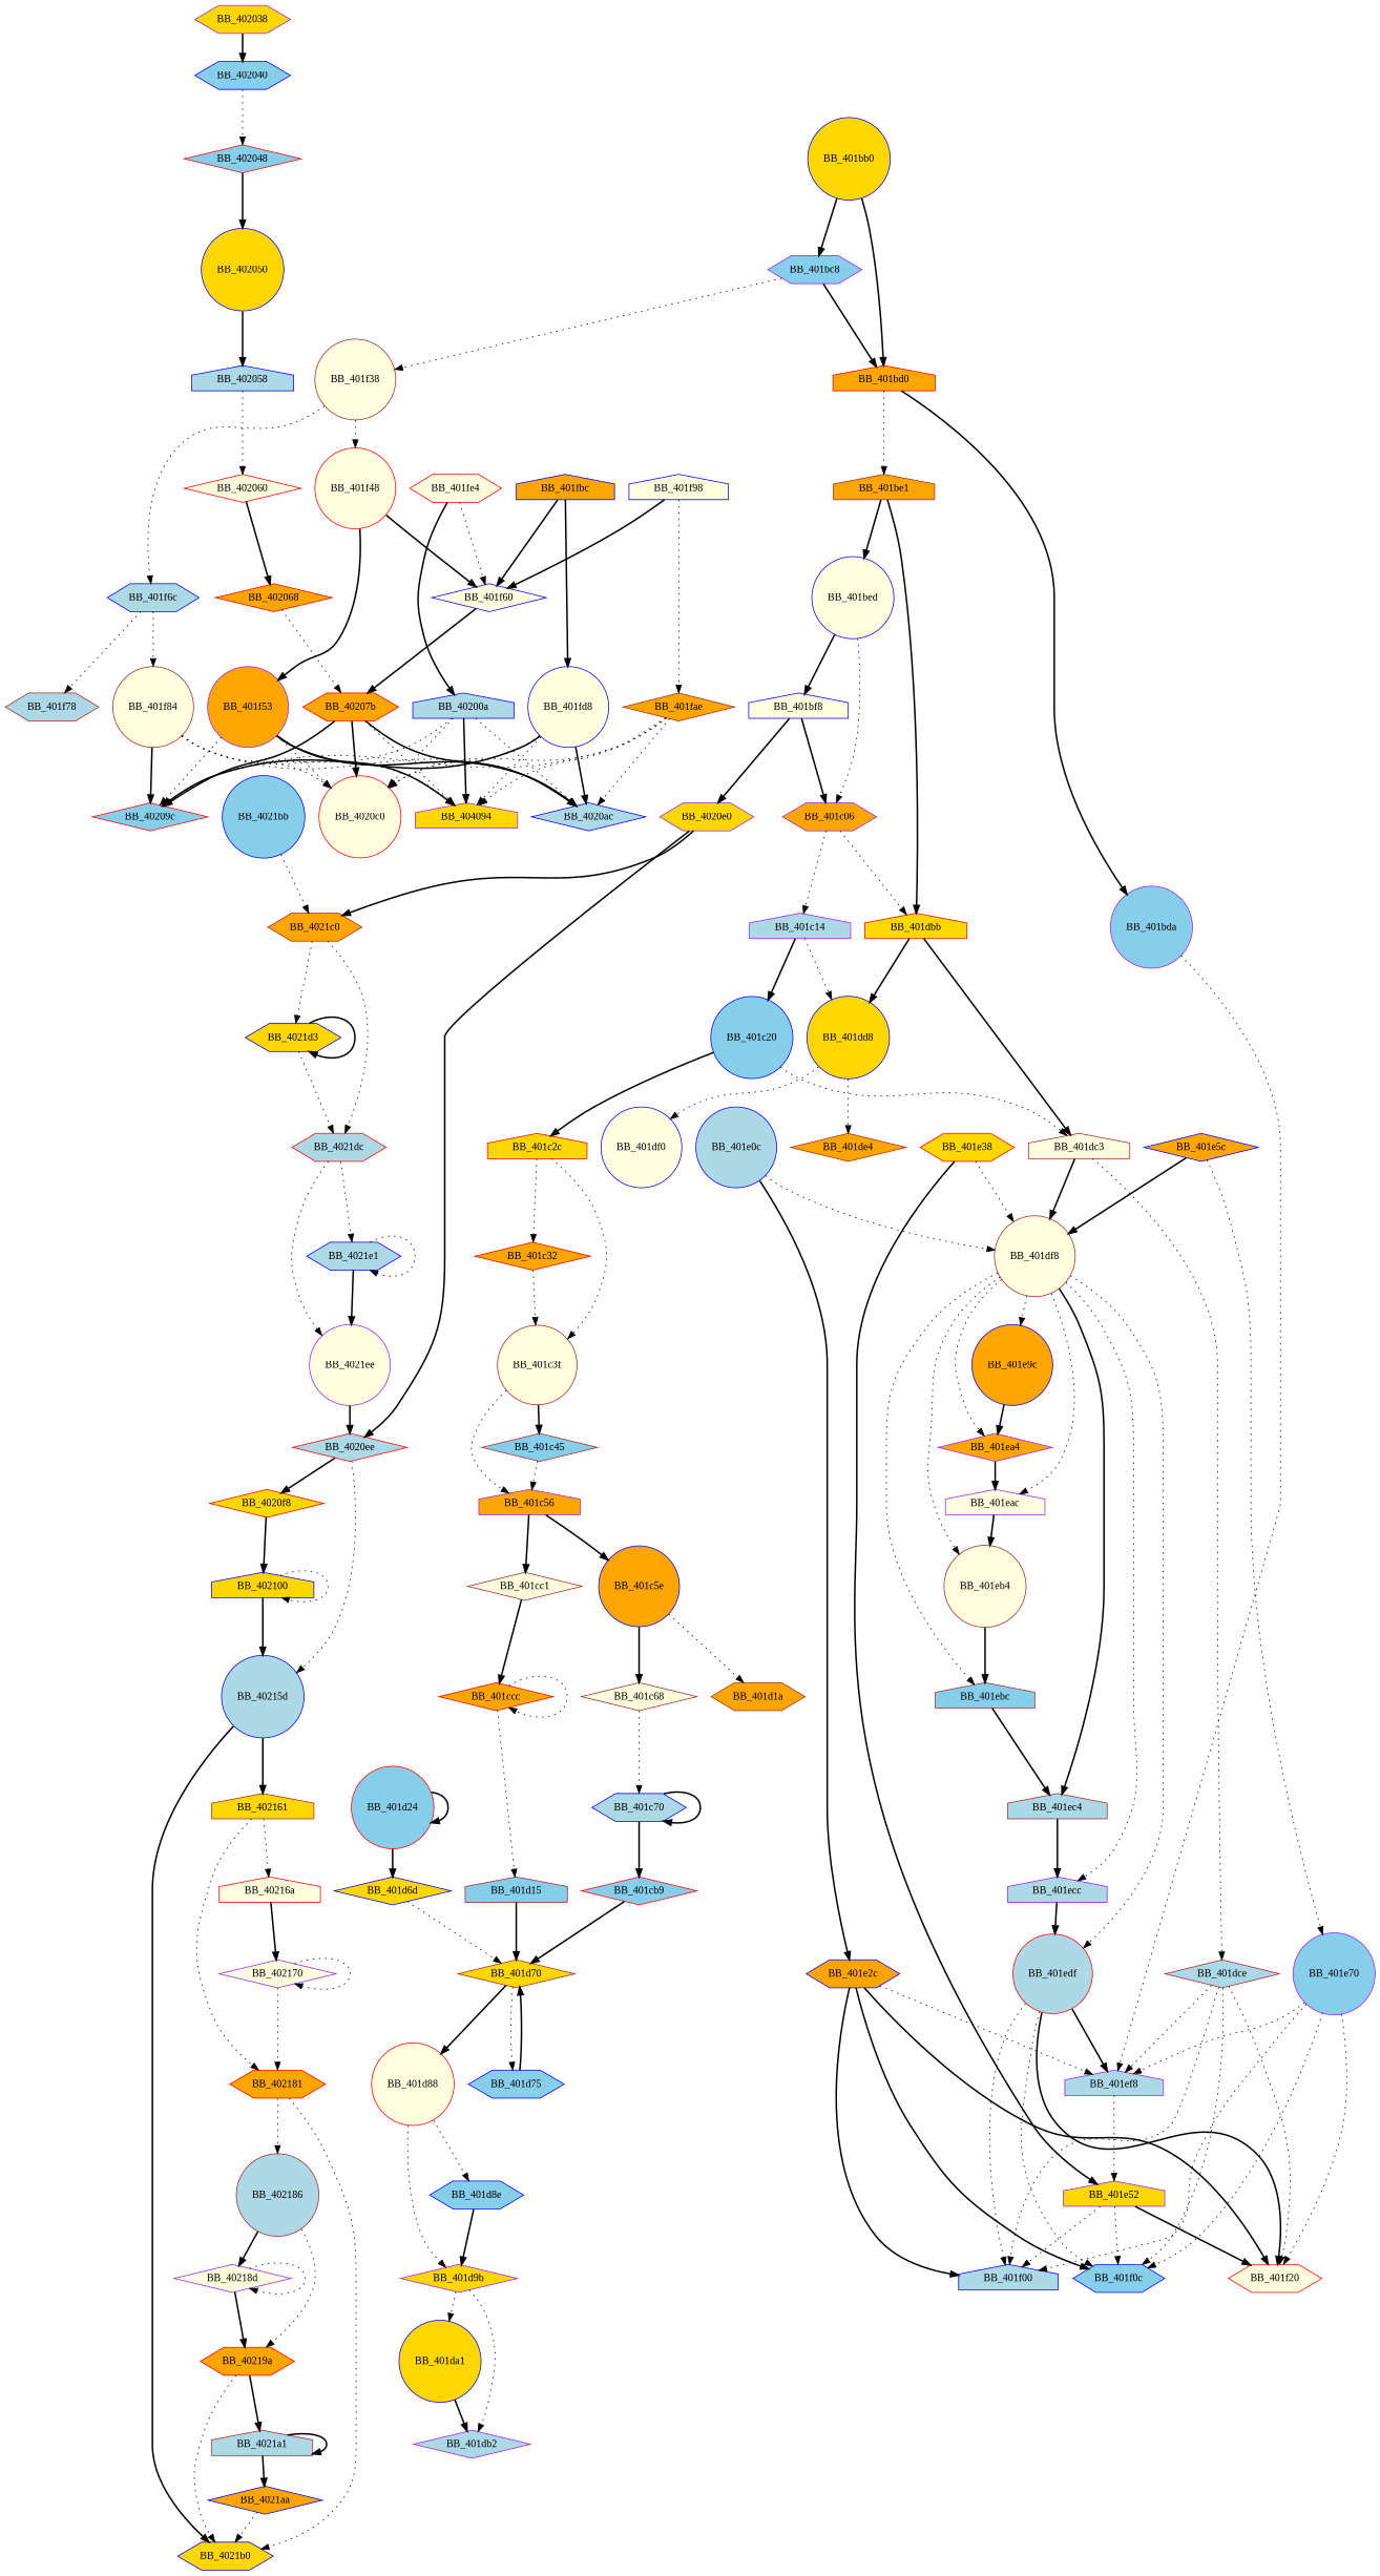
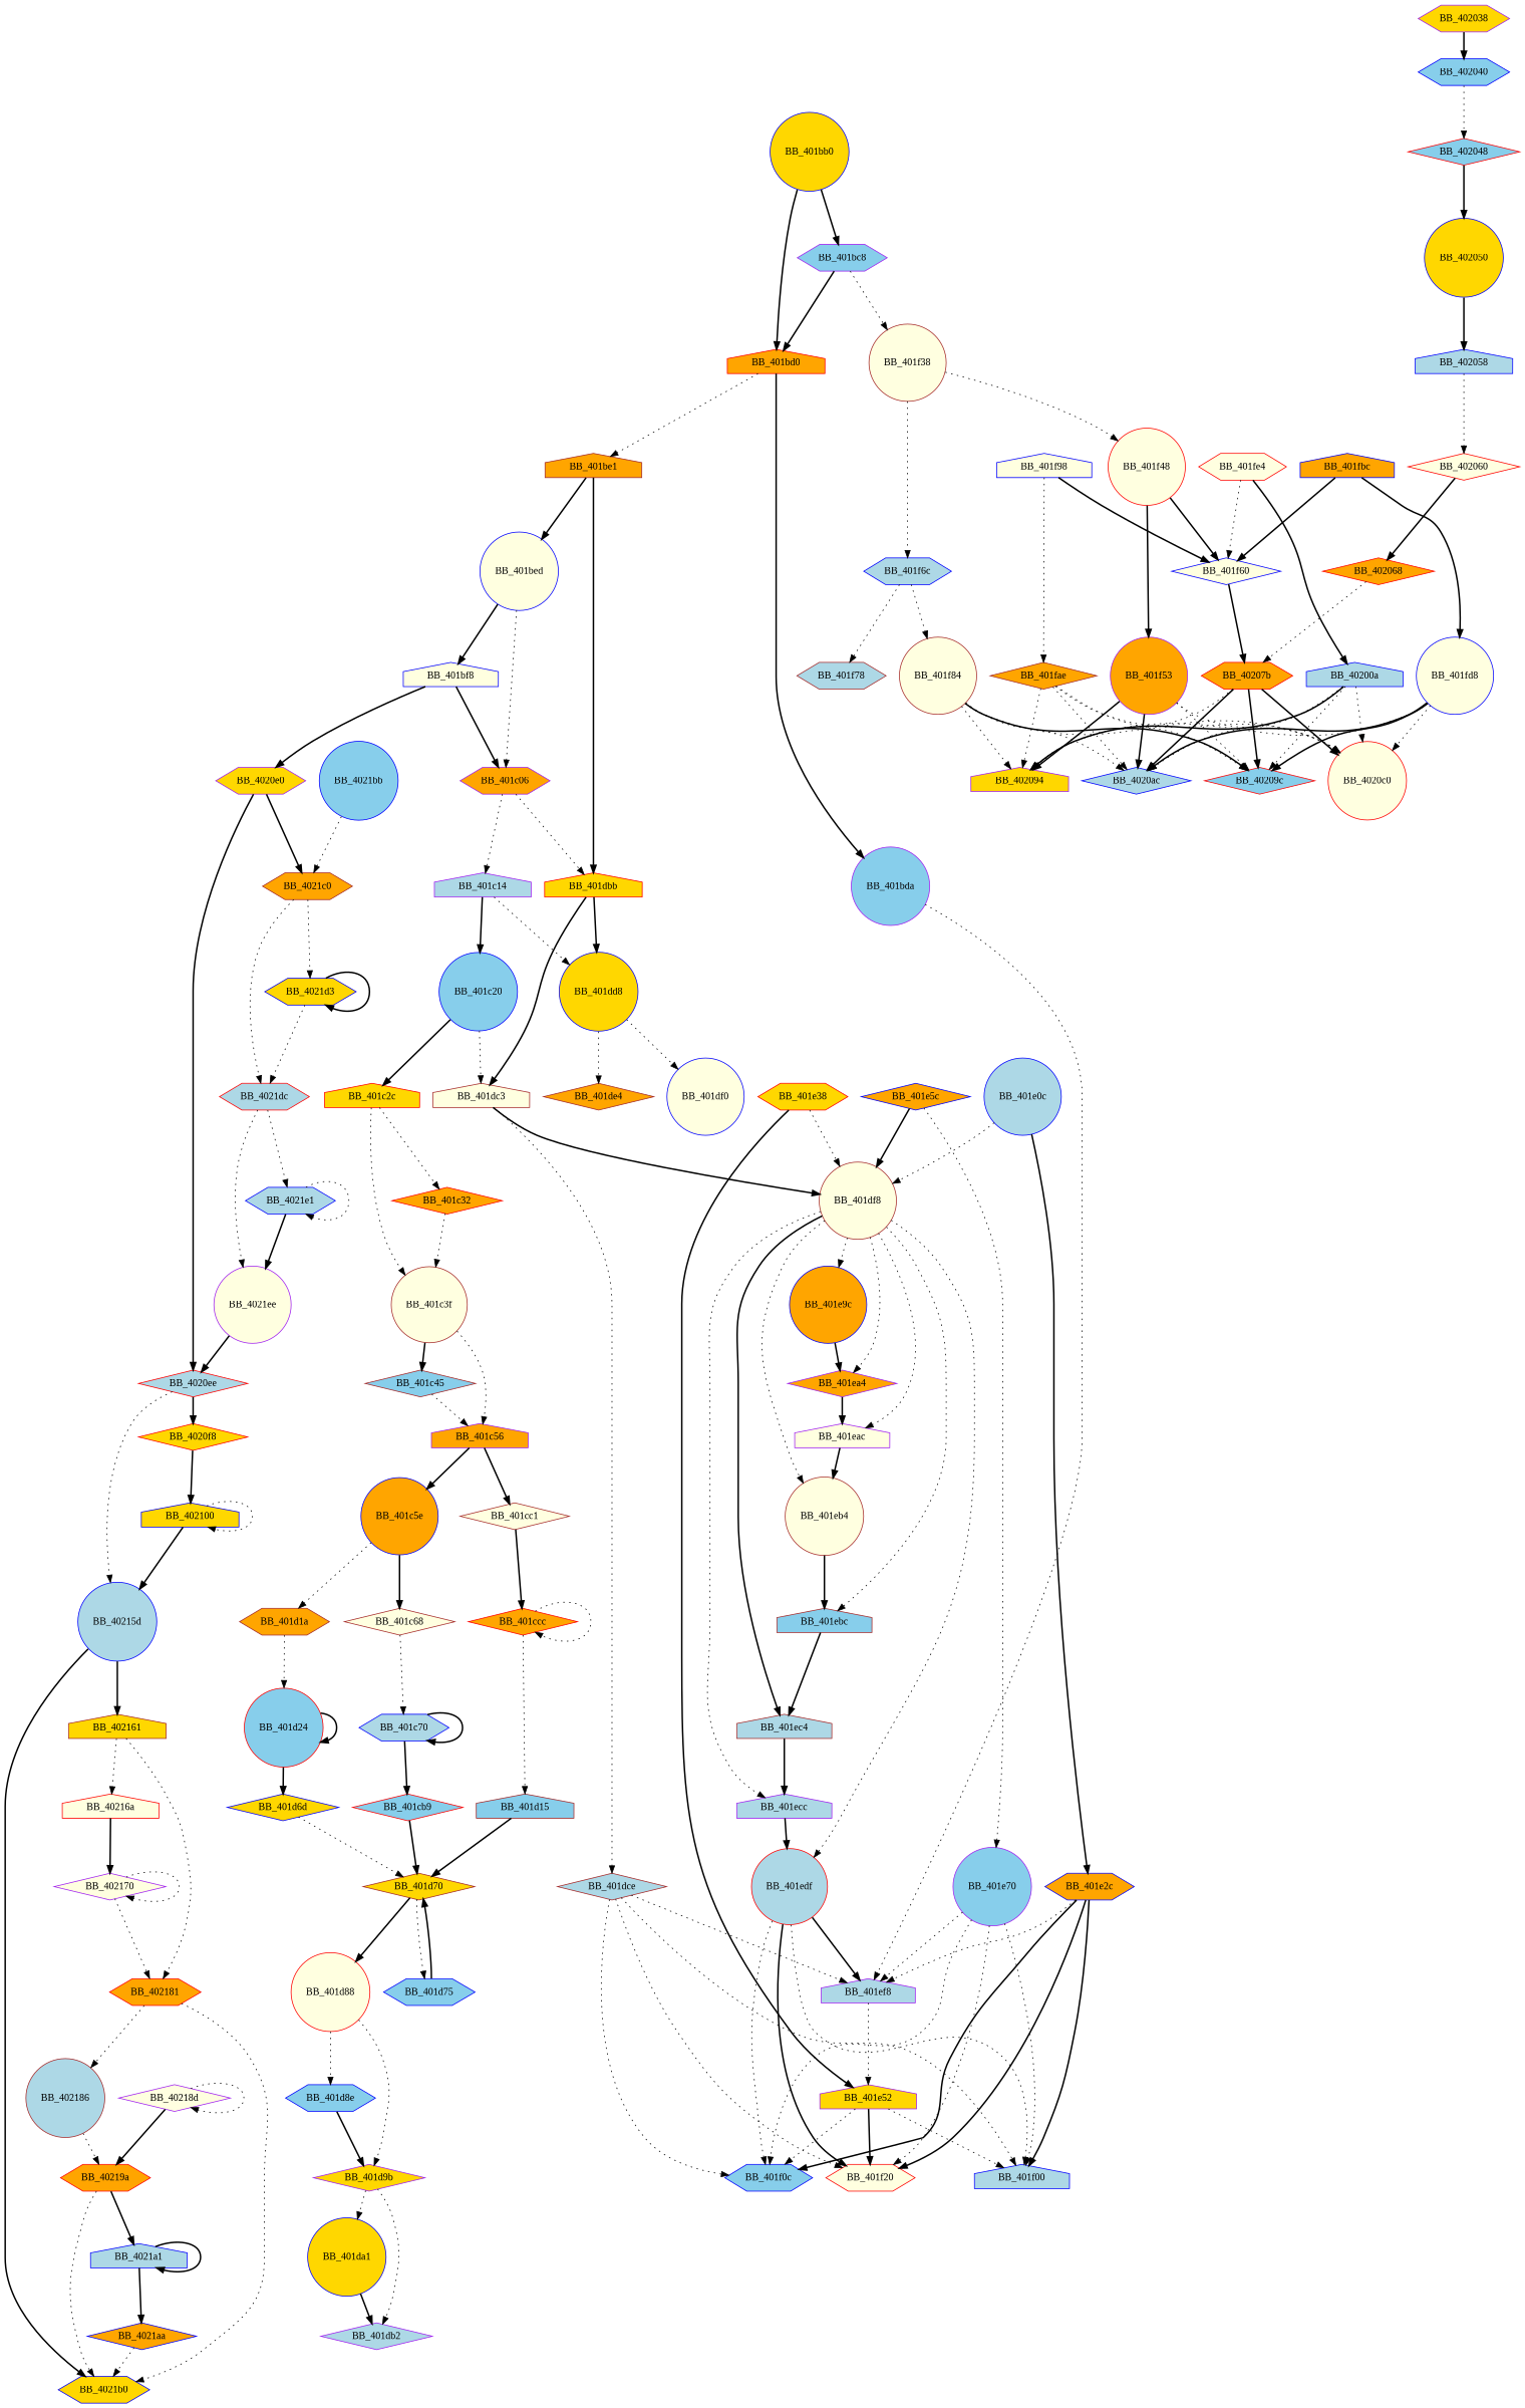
  digraph {
    fontname="Liberation Serif"
    node [color=blue fillcolor=lightyellow fontname="Liberation Serif" shape=circle style=filled]
    edge [fontname="Liberation Serif" style=dotted]
    BB_401bb0 [fillcolor=gold]
    BB_401bc8 [color=purple fillcolor=skyblue shape=hexagon]
    BB_401bd0 [color=red fillcolor=orange shape=house]
    BB_401f38 [color=brown]
    BB_401bda [color=purple fillcolor=skyblue]
    BB_401be1 [color=brown fillcolor=orange shape=house]
    BB_401f48 [color=red]
    BB_401f6c [fillcolor=lightblue shape=hexagon]
    BB_401ef8 [color=purple fillcolor=lightblue shape=house]
    BB_401bed
    BB_401dbb [color=red fillcolor=gold shape=house]
    BB_401f53 [color=purple fillcolor=orange]
    BB_401f60 [shape=diamond]
    BB_401f78 [color=brown fillcolor=lightblue shape=hexagon]
    BB_401f84 [color=brown]
    BB_401e52 [color=purple fillcolor=gold shape=house]
    BB_401bf8 [shape=house]
    BB_401c06 [color=purple fillcolor=orange shape=hexagon]
    BB_401dd8 [fillcolor=gold]
    BB_401dc3 [color=brown shape=house]
    BB_4020e0 [color=purple fillcolor=gold shape=hexagon]
    BB_401c14 [color=purple fillcolor=lightblue shape=house]
    BB_401de4 [color=brown fillcolor=orange shape=diamond]
    BB_401df0
    BB_401dce [color=brown fillcolor=lightblue shape=diamond]
    BB_401df8 [color=brown]
    BB_4020ee [color=red fillcolor=lightblue shape=diamond]
    BB_4021c0 [color=brown fillcolor=orange shape=hexagon]
    BB_401c20 [fillcolor=skyblue]
    BB_4020f8 [color=red fillcolor=gold shape=diamond]
    BB_40215d [fillcolor=lightblue]
    BB_4021d3 [fillcolor=gold shape=hexagon]
    BB_4021dc [color=red fillcolor=lightblue shape=hexagon]
    BB_401c2c [color=red fillcolor=gold shape=house]
    BB_401c32 [color=red fillcolor=orange shape=diamond]
    BB_401c3f [color=brown]
    BB_401c45 [color=brown fillcolor=skyblue shape=diamond]
    BB_401c56 [color=purple fillcolor=orange shape=house]
    BB_401f00 [fillcolor=lightblue shape=house]
    BB_401f0c [fillcolor=skyblue shape=hexagon]
    BB_401f20 [color=red shape=hexagon]
    BB_401e9c [fillcolor=orange]
    BB_401ea4 [color=purple fillcolor=orange shape=diamond]
    BB_401eac [color=purple shape=house]
    BB_401eb4 [color=brown]
    BB_401ebc [color=brown fillcolor=skyblue shape=house]
    BB_401ec4 [color=brown fillcolor=lightblue shape=house]
    BB_401ecc [color=purple fillcolor=lightblue shape=house]
    BB_401edf [color=red fillcolor=lightblue]
    BB_401c5e [fillcolor=orange]
    BB_401cc1 [color=brown shape=diamond]
    BB_401c68 [color=brown shape=diamond]
    BB_401d1a [color=brown fillcolor=orange shape=hexagon]
    BB_401ccc [color=red fillcolor=orange shape=diamond]
    BB_401c70 [fillcolor=lightblue shape=hexagon]
    BB_401d24 [color=red fillcolor=skyblue]
    BB_401d15 [color=brown fillcolor=skyblue shape=house]
    BB_401cb9 [color=red fillcolor=skyblue shape=diamond]
    BB_401d6d [fillcolor=gold shape=diamond]
    BB_401d70 [color=brown fillcolor=gold shape=diamond]
    BB_401d75 [fillcolor=skyblue shape=hexagon]
    BB_401d88 [color=red]
    BB_401d8e [fillcolor=skyblue shape=hexagon]
    BB_401d9b [color=purple fillcolor=gold shape=diamond]
    BB_401da1 [fillcolor=gold]
    BB_401db2 [color=purple fillcolor=lightblue shape=diamond]
    BB_401e0c [fillcolor=lightblue]
    BB_401e2c [fillcolor=orange shape=hexagon]
    BB_401e38 [color=red fillcolor=gold shape=hexagon]
    BB_401e5c [fillcolor=orange shape=diamond]
    BB_401e70 [color=purple fillcolor=skyblue]
-   BB_402094 [color=purple fillcolor=gold shape=house label=BB_404094]
+   BB_402094 [color=purple fillcolor=gold shape=house]
    BB_40209c [color=red fillcolor=skyblue shape=diamond]
    BB_4020ac [fillcolor=lightblue shape=diamond]
    BB_4020c0 [color=red]
    BB_40207b [color=red fillcolor=orange shape=hexagon]
    BB_401f98 [shape=house]
    BB_401fae [color=brown fillcolor=orange shape=diamond]
    BB_401fbc [fillcolor=orange shape=house]
    BB_401fd8
    BB_401fe4 [color=red shape=hexagon]
    BB_40200a [fillcolor=lightblue shape=house]
    BB_402038 [color=purple fillcolor=gold shape=hexagon]
    BB_402040 [fillcolor=skyblue shape=hexagon]
    BB_402048 [color=red fillcolor=skyblue shape=diamond]
    BB_402050 [fillcolor=gold]
    BB_402058 [fillcolor=lightblue shape=house]
    BB_402060 [color=red shape=diamond]
    BB_402068 [color=red fillcolor=orange shape=diamond]
    BB_402100 [fillcolor=gold shape=house]
    BB_402161 [color=brown fillcolor=gold shape=house]
    BB_4021b0 [fillcolor=gold shape=hexagon]
    BB_4021e1 [fillcolor=lightblue shape=hexagon]
    BB_4021ee [color=purple]
    BB_40216a [color=red shape=house]
    BB_402181 [color=red fillcolor=orange shape=hexagon]
    BB_402170 [color=purple shape=diamond]
    BB_402186 [color=brown fillcolor=lightblue]
    BB_40218d [color=purple shape=diamond]
    BB_40219a [color=red fillcolor=orange shape=hexagon]
-   BB_4021a1 [color=brown fillcolor=lightblue shape=house]
+   BB_4021a1 [fillcolor=lightblue shape=house]
    BB_4021aa [fillcolor=orange shape=diamond]
    BB_4021bb [fillcolor=skyblue]
    BB_401bb0 -> BB_401bc8 [style=bold]
    BB_401bb0 -> BB_401bd0 [style=bold]
    BB_401bc8 -> BB_401bd0 [style=bold]
    BB_401bc8 -> BB_401f38
    BB_401bd0 -> BB_401bda [style=bold]
    BB_401bd0 -> BB_401be1
    BB_401f38 -> BB_401f48
    BB_401f38 -> BB_401f6c
    BB_401bda -> BB_401ef8
    BB_401be1 -> BB_401bed [style=bold]
    BB_401be1 -> BB_401dbb [style=bold]
    BB_401f48 -> BB_401f53 [style=bold]
    BB_401f48 -> BB_401f60 [style=bold]
    BB_401f6c -> BB_401f78
    BB_401f6c -> BB_401f84
    BB_401ef8 -> BB_401e52
    BB_401bed -> BB_401bf8 [style=bold]
    BB_401bed -> BB_401c06
    BB_401dbb -> BB_401dd8 [style=bold]
    BB_401dbb -> BB_401dc3 [style=bold]
    BB_401f53 -> BB_402094 [style=bold]
    BB_401f53 -> BB_40209c
    BB_401f53 -> BB_4020ac [style=bold]
    BB_401f53 -> BB_4020c0
    BB_401f60 -> BB_40207b [style=bold]
    BB_401f84 -> BB_402094
    BB_401f84 -> BB_40209c [style=bold]
    BB_401f84 -> BB_4020ac
    BB_401f84 -> BB_4020c0
    BB_401e52 -> BB_401f00
    BB_401e52 -> BB_401f0c
    BB_401e52 -> BB_401f20 [style=bold]
    BB_401bf8 -> BB_401c06 [style=bold]
    BB_401bf8 -> BB_4020e0 [style=bold]
    BB_401c06 -> BB_401dbb
    BB_401c06 -> BB_401c14
    BB_401dd8 -> BB_401de4
    BB_401dd8 -> BB_401df0
    BB_401dc3 -> BB_401dce
    BB_401dc3 -> BB_401df8 [style=bold]
    BB_4020e0 -> BB_4020ee [style=bold]
    BB_4020e0 -> BB_4021c0 [style=bold]
    BB_401c14 -> BB_401dd8
    BB_401c14 -> BB_401c20 [style=bold]
    BB_401dce -> BB_401ef8
    BB_401dce -> BB_401f00
    BB_401dce -> BB_401f0c
    BB_401dce -> BB_401f20
    BB_401df8 -> BB_401e9c
    BB_401df8 -> BB_401ea4
    BB_401df8 -> BB_401eac
    BB_401df8 -> BB_401eb4
    BB_401df8 -> BB_401ebc
    BB_401df8 -> BB_401ec4 [style=bold]
    BB_401df8 -> BB_401ecc
    BB_401df8 -> BB_401edf
    BB_4020ee -> BB_4020f8 [style=bold]
    BB_4020ee -> BB_40215d
    BB_4021c0 -> BB_4021d3
    BB_4021c0 -> BB_4021dc
    BB_401c20 -> BB_401dc3
    BB_401c20 -> BB_401c2c [style=bold]
    BB_4020f8 -> BB_402100 [style=bold]
    BB_40215d -> BB_402161 [style=bold]
    BB_40215d -> BB_4021b0 [style=bold]
    BB_4021d3 -> BB_4021d3 [style=bold]
    BB_4021d3 -> BB_4021dc
    BB_4021dc -> BB_4021e1
    BB_4021dc -> BB_4021ee
    BB_401c2c -> BB_401c32
    BB_401c2c -> BB_401c3f
    BB_401c32 -> BB_401c3f
    BB_401c3f -> BB_401c45 [style=bold]
    BB_401c3f -> BB_401c56
    BB_401c45 -> BB_401c56
    BB_401c56 -> BB_401c5e [style=bold]
    BB_401c56 -> BB_401cc1 [style=bold]
    BB_401e9c -> BB_401ea4 [style=bold]
    BB_401ea4 -> BB_401eac [style=bold]
    BB_401eac -> BB_401eb4 [style=bold]
    BB_401eb4 -> BB_401ebc [style=bold]
    BB_401ebc -> BB_401ec4 [style=bold]
    BB_401ec4 -> BB_401ecc [style=bold]
    BB_401ecc -> BB_401edf [style=bold]
    BB_401edf -> BB_401ef8 [style=bold]
    BB_401edf -> BB_401f00
    BB_401edf -> BB_401f0c
    BB_401edf -> BB_401f20 [style=bold]
    BB_401c5e -> BB_401c68 [style=bold]
    BB_401c5e -> BB_401d1a
    BB_401cc1 -> BB_401ccc [style=bold]
    BB_401c68 -> BB_401c70
+   BB_401d1a -> BB_401d24
    BB_401ccc -> BB_401ccc
    BB_401ccc -> BB_401d15
    BB_401c70 -> BB_401c70 [style=bold]
    BB_401c70 -> BB_401cb9 [style=bold]
    BB_401d24 -> BB_401d24 [style=bold]
    BB_401d24 -> BB_401d6d [style=bold]
    BB_401d15 -> BB_401d70 [style=bold]
    BB_401cb9 -> BB_401d70 [style=bold]
    BB_401d6d -> BB_401d70
    BB_401d70 -> BB_401d75
    BB_401d70 -> BB_401d88 [style=bold]
    BB_401d75 -> BB_401d70 [style=bold]
    BB_401d88 -> BB_401d8e
    BB_401d88 -> BB_401d9b
    BB_401d8e -> BB_401d9b [style=bold]
    BB_401d9b -> BB_401da1
    BB_401d9b -> BB_401db2
    BB_401da1 -> BB_401db2 [style=bold]
    BB_401e0c -> BB_401df8
    BB_401e0c -> BB_401e2c [style=bold]
    BB_401e2c -> BB_401ef8
    BB_401e2c -> BB_401f00 [style=bold]
    BB_401e2c -> BB_401f0c [style=bold]
    BB_401e2c -> BB_401f20 [style=bold]
    BB_401e38 -> BB_401e52 [style=bold]
    BB_401e38 -> BB_401df8
    BB_401e5c -> BB_401df8 [style=bold]
    BB_401e5c -> BB_401e70
    BB_401e70 -> BB_401ef8
    BB_401e70 -> BB_401f00
    BB_401e70 -> BB_401f0c
    BB_401e70 -> BB_401f20
    BB_40207b -> BB_402094
    BB_40207b -> BB_40209c [style=bold]
    BB_40207b -> BB_4020ac [style=bold]
    BB_40207b -> BB_4020c0 [style=bold]
    BB_401f98 -> BB_401f60 [style=bold]
    BB_401f98 -> BB_401fae
    BB_401fae -> BB_402094
    BB_401fae -> BB_40209c
    BB_401fae -> BB_4020ac
    BB_401fae -> BB_4020c0
    BB_401fbc -> BB_401f60 [style=bold]
    BB_401fbc -> BB_401fd8 [style=bold]
    BB_401fd8 -> BB_402094
    BB_401fd8 -> BB_40209c [style=bold]
    BB_401fd8 -> BB_4020ac [style=bold]
    BB_401fd8 -> BB_4020c0
    BB_401fe4 -> BB_401f60
    BB_401fe4 -> BB_40200a [style=bold]
    BB_40200a -> BB_402094 [style=bold]
    BB_40200a -> BB_40209c
    BB_40200a -> BB_4020ac
    BB_40200a -> BB_4020c0
    BB_402038 -> BB_402040 [style=bold]
    BB_402040 -> BB_402048
    BB_402048 -> BB_402050 [style=bold]
    BB_402050 -> BB_402058 [style=bold]
    BB_402058 -> BB_402060
    BB_402060 -> BB_402068 [style=bold]
    BB_402068 -> BB_40207b
    BB_402100 -> BB_40215d [style=bold]
    BB_402100 -> BB_402100
    BB_402161 -> BB_40216a
    BB_402161 -> BB_402181
    BB_4021e1 -> BB_4021e1
    BB_4021e1 -> BB_4021ee [style=bold]
    BB_4021ee -> BB_4020ee [style=bold]
    BB_40216a -> BB_402170 [style=bold]
    BB_402181 -> BB_4021b0
    BB_402181 -> BB_402186
    BB_402170 -> BB_402181
    BB_402170 -> BB_402170
-   BB_402186 -> BB_40218d [style=bold]
    BB_402186 -> BB_40219a
    BB_40218d -> BB_40218d
    BB_40218d -> BB_40219a [style=bold]
    BB_40219a -> BB_4021b0
    BB_40219a -> BB_4021a1 [style=bold]
    BB_4021a1 -> BB_4021a1 [style=bold]
    BB_4021a1 -> BB_4021aa [style=bold]
    BB_4021aa -> BB_4021b0
    BB_4021bb -> BB_4021c0
  }
